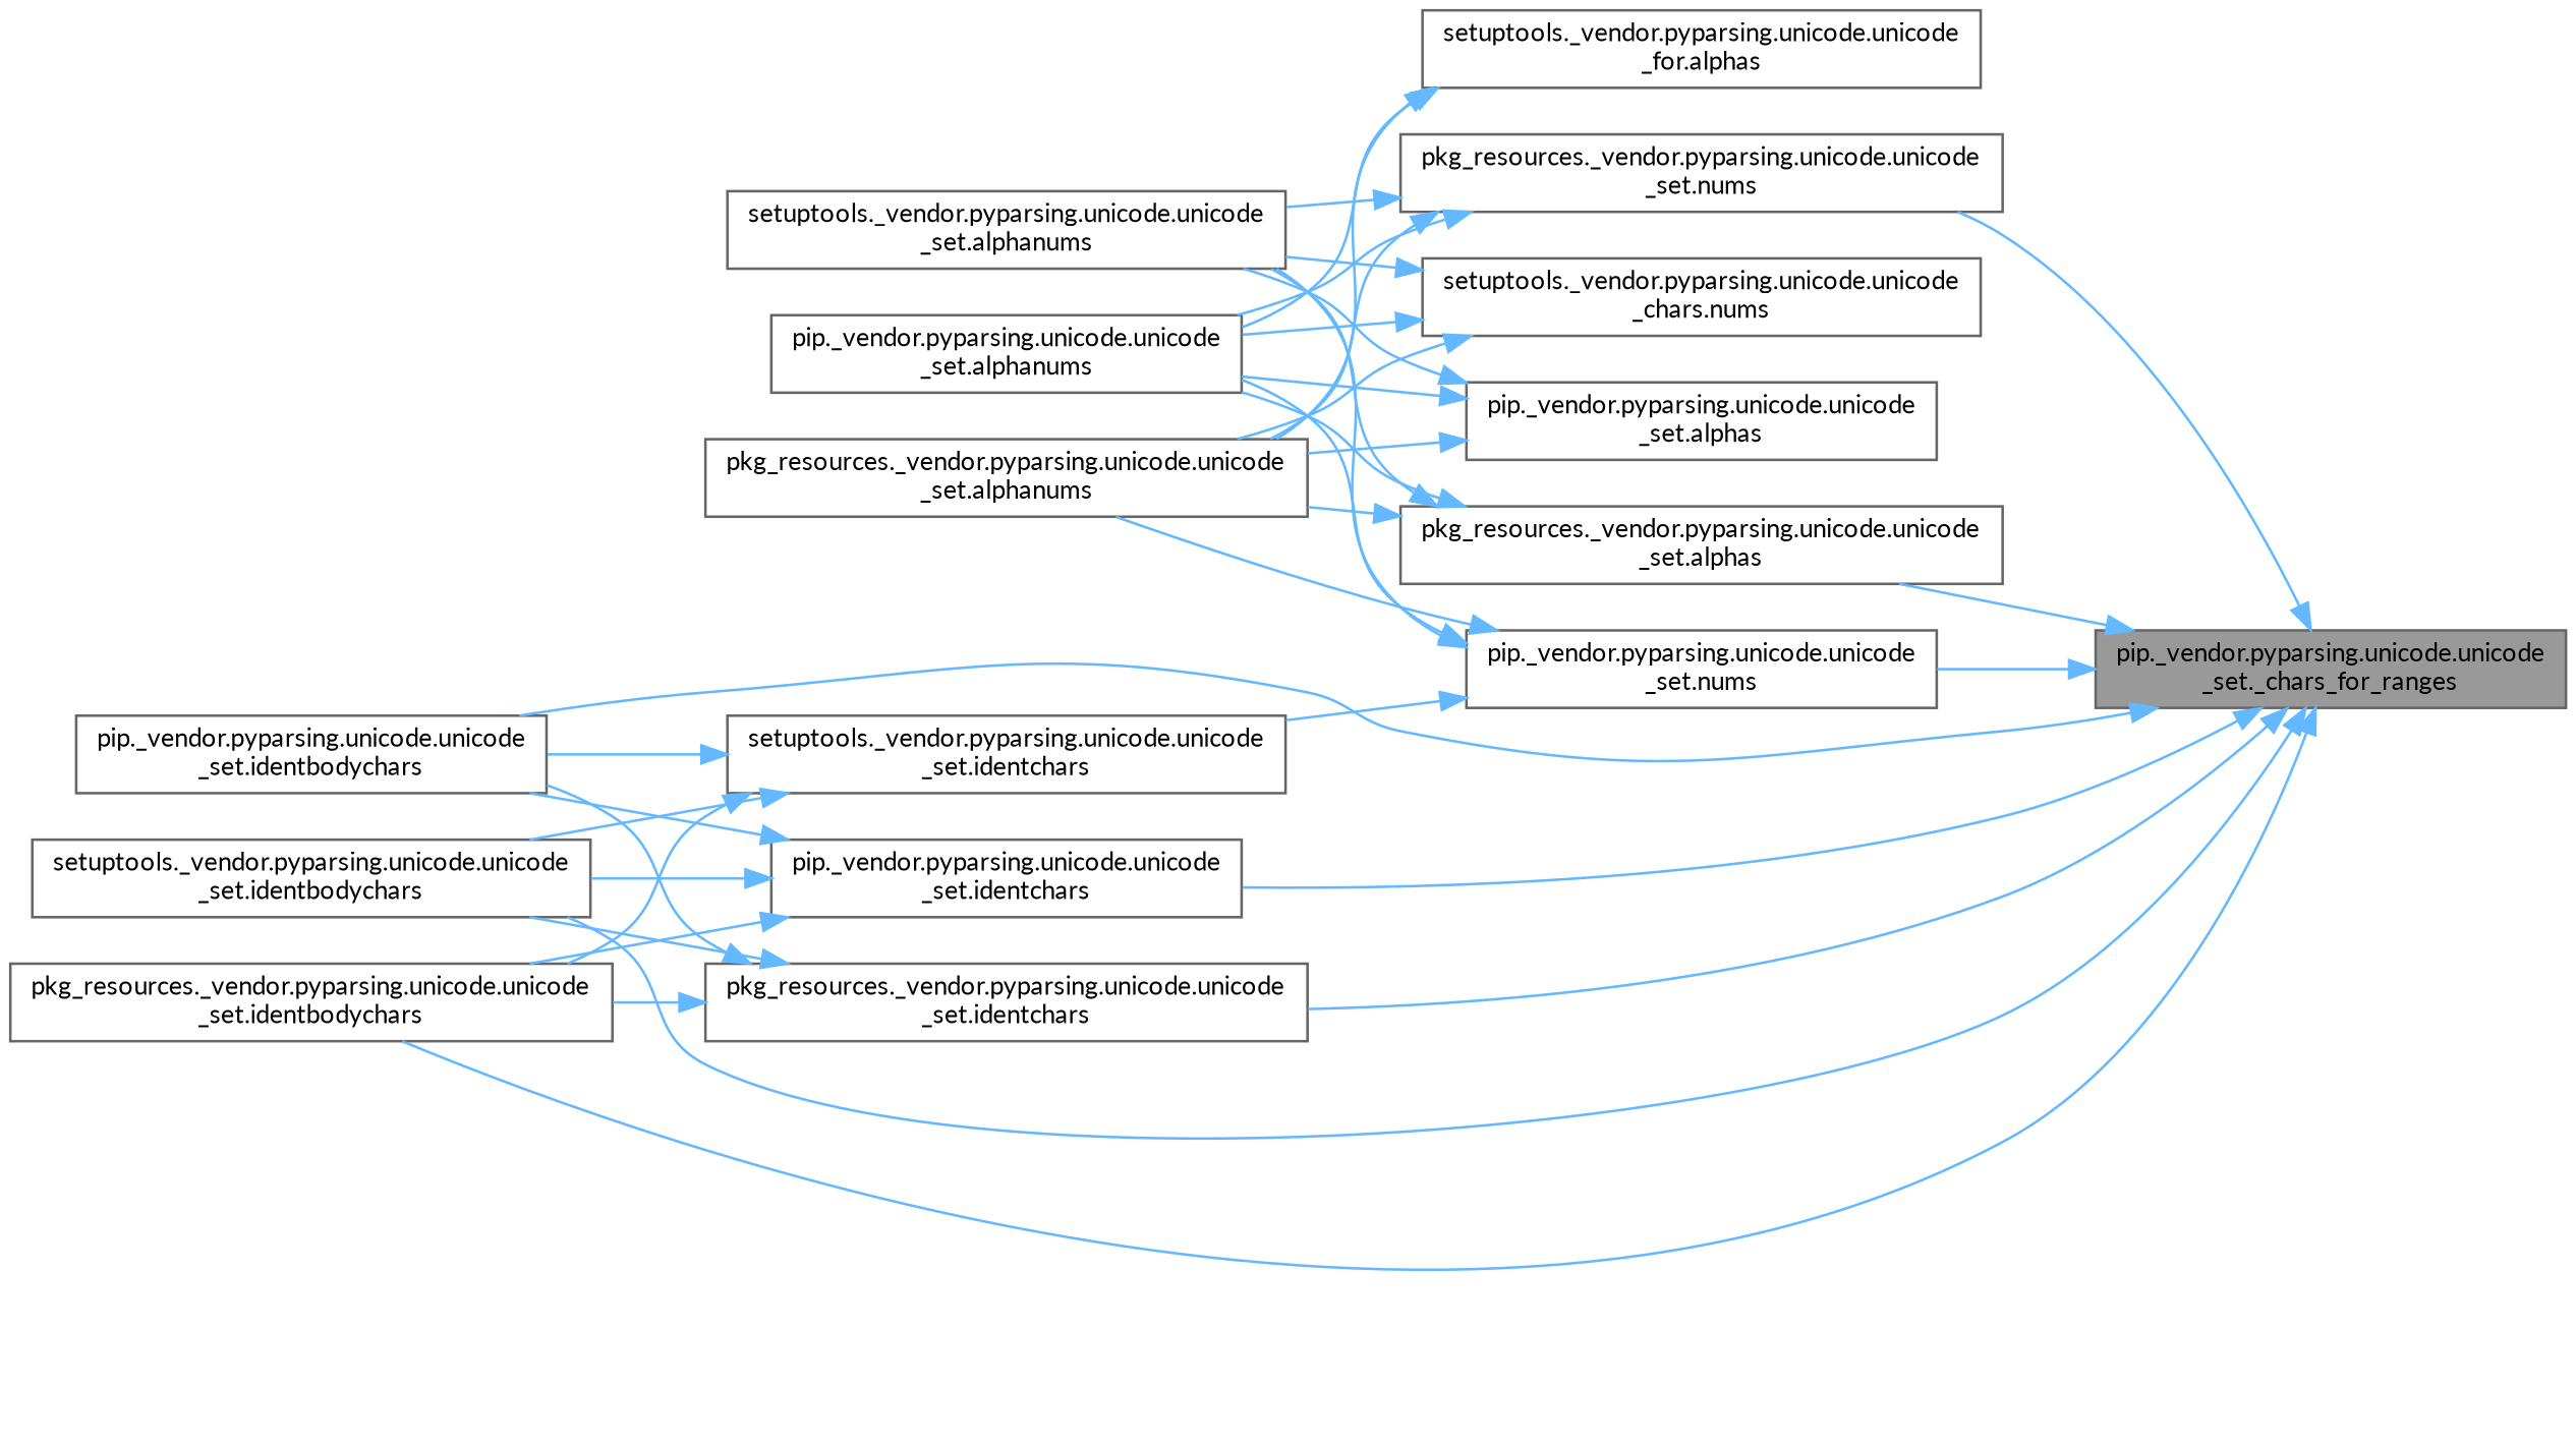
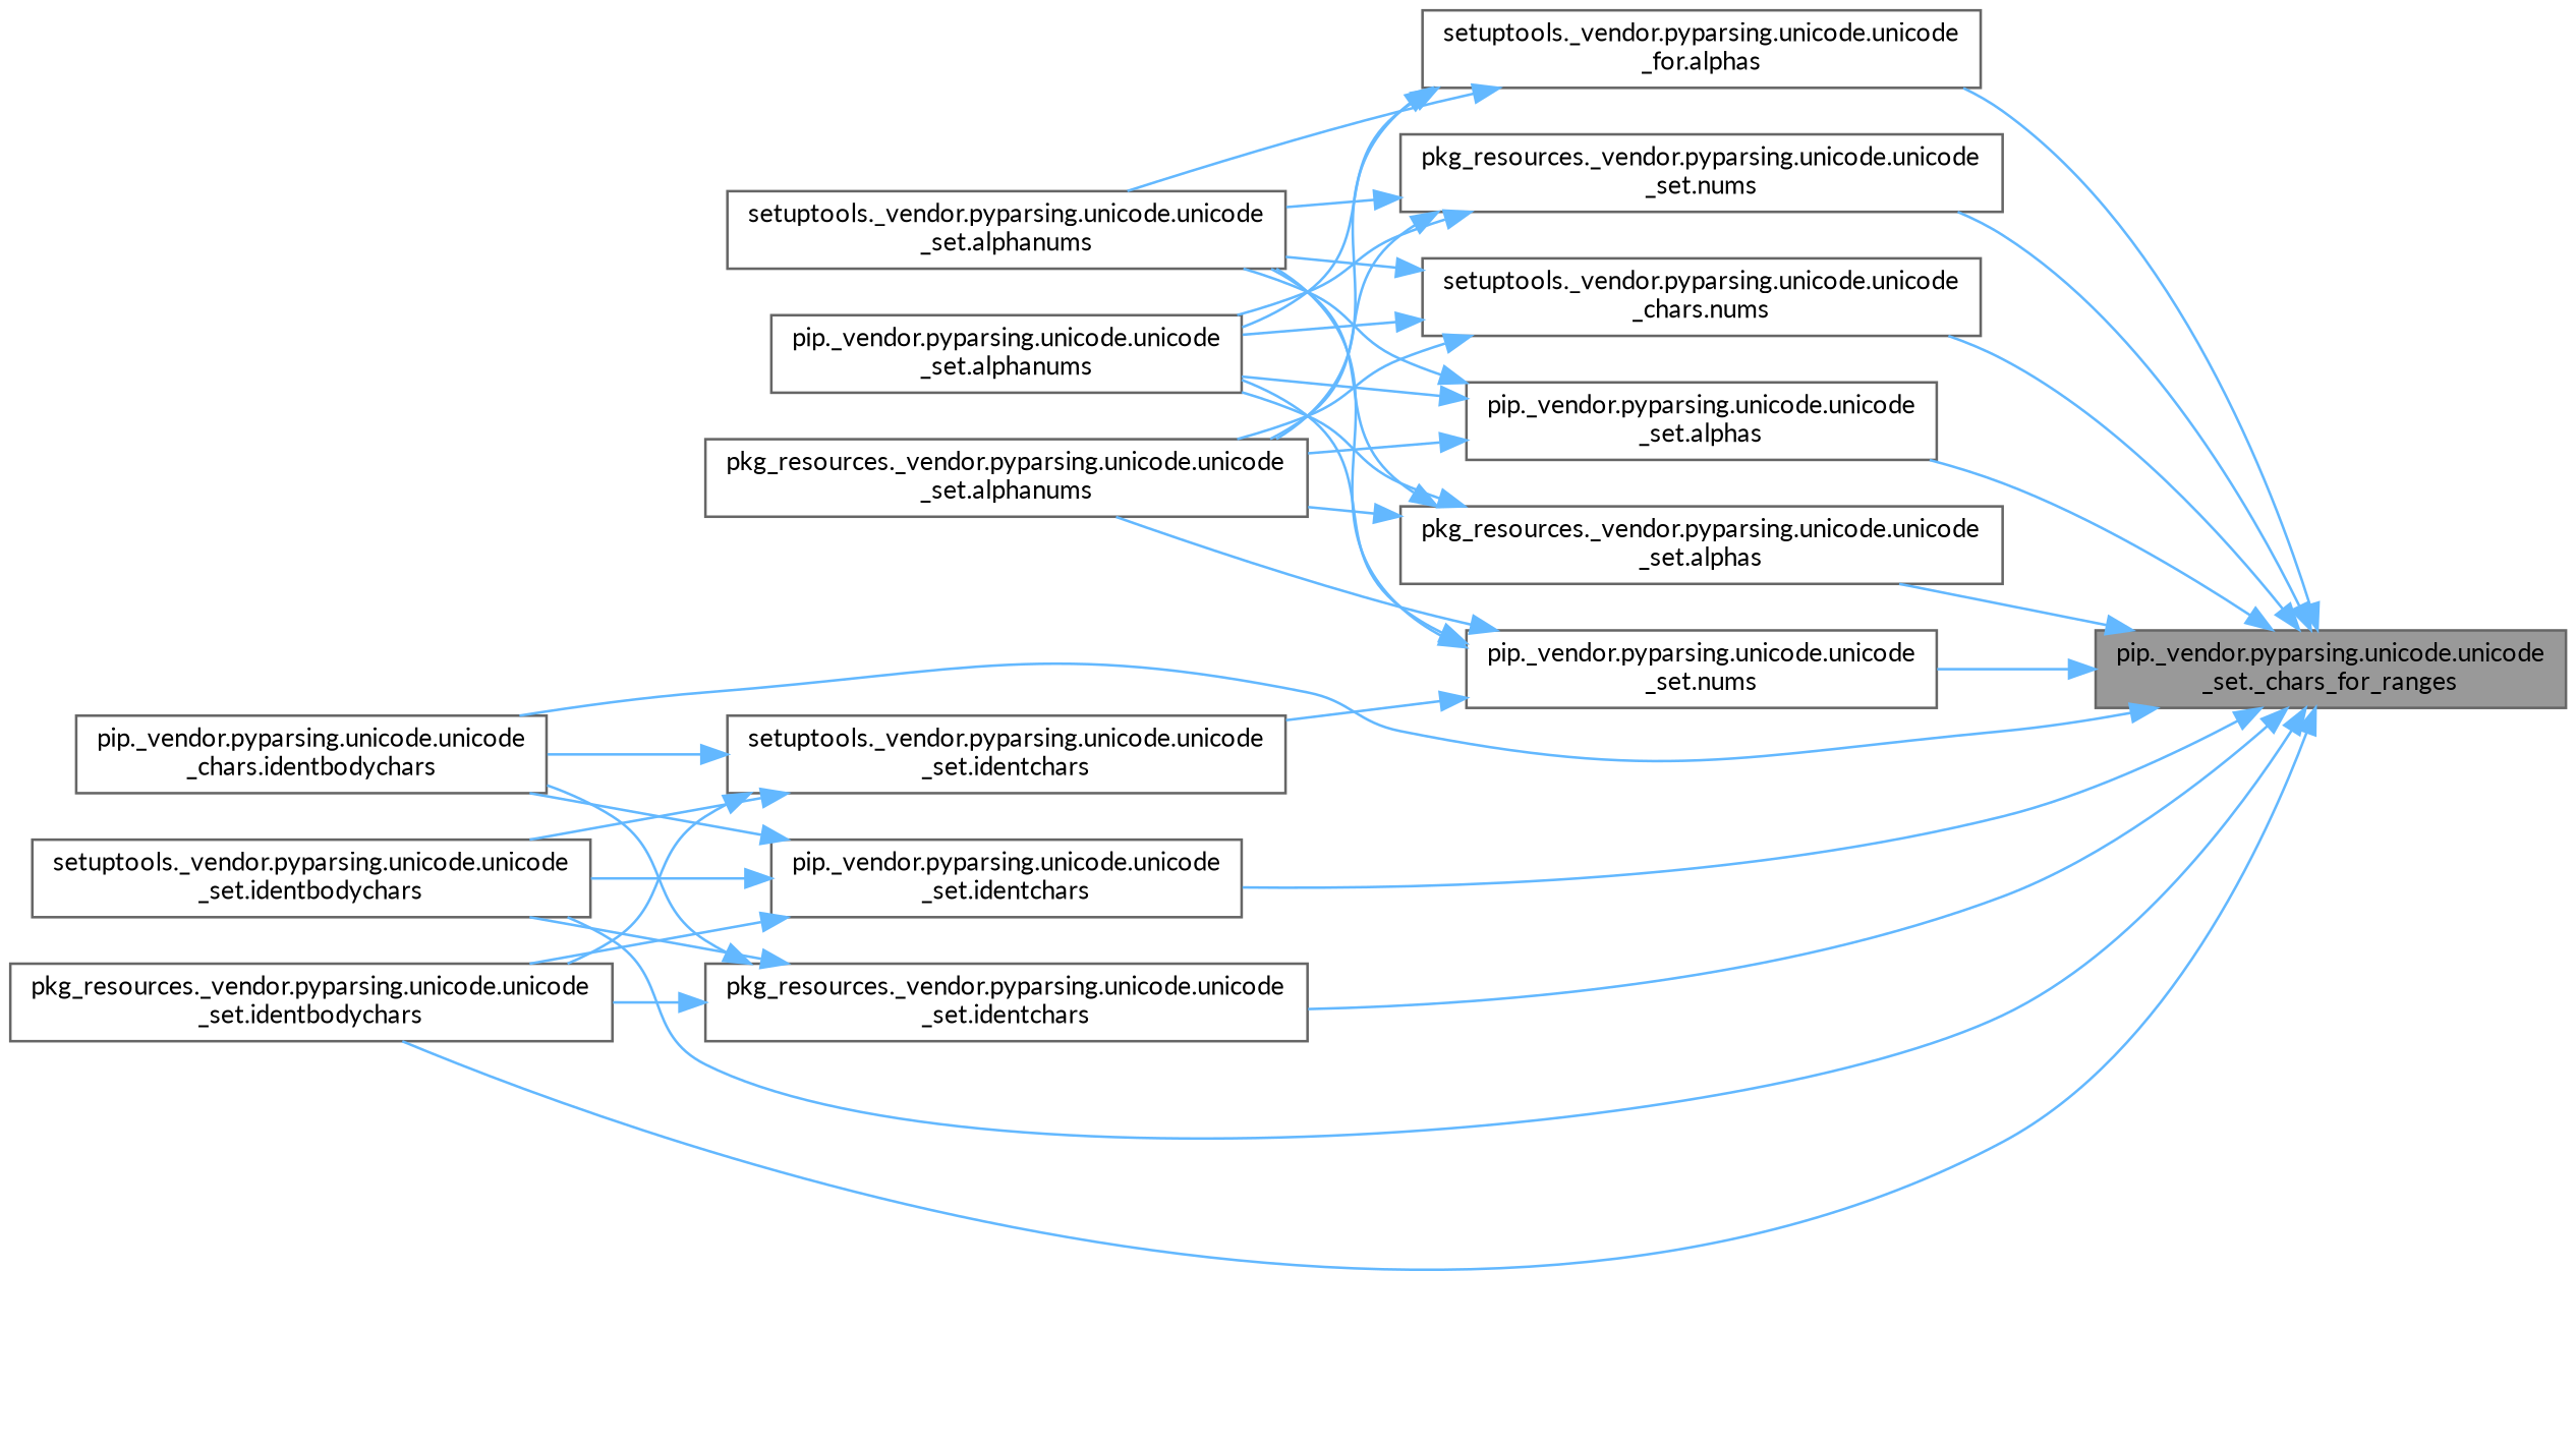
  digraph {
    fontname=Lato
    rankdir=RL
    node [color=grey40 fillcolor=white fontname=Lato fontsize=10 shape=box style=filled]
    edge [color=steelblue1 dir=back fontname=Lato fontsize=10 labelfontname=Helvetica labelfontsize=10 style=solid]
    n1 [color=gray40 fillcolor=grey60 fontcolor=black height=0.2 label="pip._vendor.pyparsing.unicode.unicode\l_set._chars_for_ranges" width=0.4]
    n2 [height=0.2 label="pip._vendor.pyparsing.unicode.unicode\l_set.alphas" width=0.4]
    n3 [height=0.2 label="pkg_resources._vendor.pyparsing.unicode.unicode\l_set.alphas" width=0.4]
    n4 [height=0.2 label="setuptools._vendor.pyparsing.unicode.unicode\l_for.alphas" width=0.4]
-   n5 [height=0.2 label="pip._vendor.pyparsing.unicode.unicode\l_set.identbodychars" width=0.4]
+   n5 [height=0.2 label="pip._vendor.pyparsing.unicode.unicode\l_chars.identbodychars" width=0.4]
    n6 [height=0.2 label="pkg_resources._vendor.pyparsing.unicode.unicode\l_set.identbodychars" width=0.4]
    n7 [height=0.2 label="setuptools._vendor.pyparsing.unicode.unicode\l_set.identbodychars" width=0.4]
    n8 [height=0.2 label="pip._vendor.pyparsing.unicode.unicode\l_set.identchars" width=0.4]
    n9 [height=0.2 label="pkg_resources._vendor.pyparsing.unicode.unicode\l_set.identchars" width=0.4]
    n10 [height=0.2 label="pip._vendor.pyparsing.unicode.unicode\l_set.nums" width=0.4]
    n11 [height=0.2 label="pkg_resources._vendor.pyparsing.unicode.unicode\l_set.nums" width=0.4]
    n12 [height=0.2 label="setuptools._vendor.pyparsing.unicode.unicode\l_chars.nums" width=0.4]
    n13 [height=0.2 label="pip._vendor.pyparsing.unicode.unicode\l_set.alphanums" width=0.4]
    n14 [height=0.2 label="pkg_resources._vendor.pyparsing.unicode.unicode\l_set.alphanums" width=0.4]
    n15 [height=0.2 label="setuptools._vendor.pyparsing.unicode.unicode\l_set.alphanums" width=0.4]
    n16 [height=0.2 label="setuptools._vendor.pyparsing.unicode.unicode\l_set.identchars" width=0.4]
+   n1 -> n2
    n1 -> n3
+   n1 -> n4
    n1 -> n5
    n1 -> n6
    n1 -> n7
    n1 -> n8
    n1 -> n9
    n1 -> n10
    n1 -> n11
+   n1 -> n12
    n2 -> n13
    n2 -> n14
    n2 -> n15
    n3 -> n13
    n3 -> n14
    n3 -> n15
    n4 -> n13
    n4 -> n14
+   n4 -> n15
    n8 -> n5
    n8 -> n6
    n8 -> n7
    n9 -> n5
    n9 -> n6
    n9 -> n7
    n10 -> n13
    n10 -> n14
    n10 -> n15
    n10 -> n16
    n11 -> n13
    n11 -> n14
    n11 -> n15
    n12 -> n13
    n12 -> n14
    n12 -> n15
    n16 -> n5
    n16 -> n6
    n16 -> n7
  }
